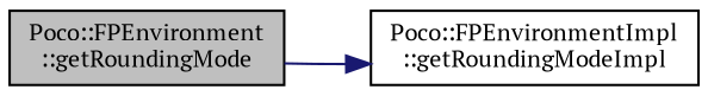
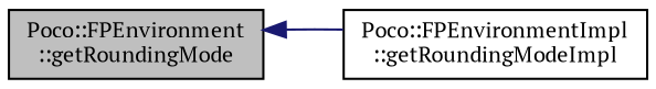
  digraph {
    rankdir=LR
    fontname="PT Serif"
    node [color=black fontname="PT Serif" fontsize=10 shape=record style=filled]
    n1 [fillcolor=grey75 fontcolor=black height=0.2 label="Poco::FPEnvironment\l::getRoundingMode" width=0.4]
    n2 [fillcolor=white height=0.2 label="Poco::FPEnvironmentImpl\l::getRoundingModeImpl" width=0.4]
-   n1 -> n2 [color=midnightblue fontname="PT Serif" fontsize=10 labelfontname=Helvetica labelfontsize=10 style=solid]
+   n2 -> n1 [color=midnightblue fontname="PT Serif" fontsize=10 labelfontname=Helvetica labelfontsize=10 style=solid]
  }
